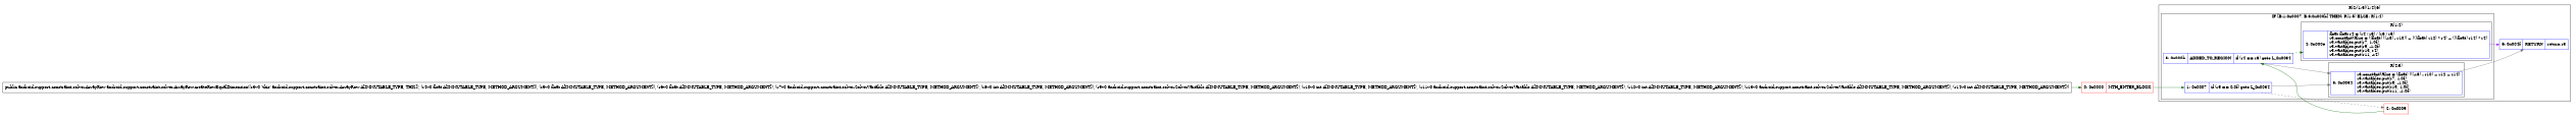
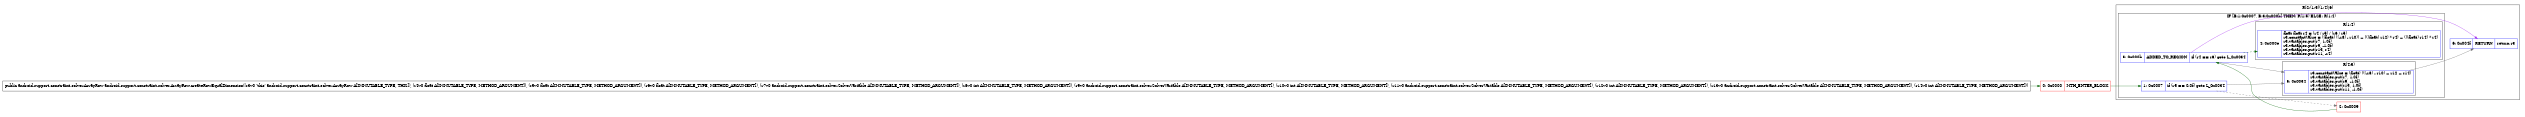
  digraph {
    rankdir=LR
    node [color=blue shape=record]
    edge [color=gray40]
    n1 [label="{5\:\ 0x0034|r3.constantValue = (float) (((\-r8) \- r10) + r12 + r14)\lr3.variables.put(r7, 1.0f)\lr3.variables.put(r9, \-1.0f)\lr3.variables.put(r13, 1.0f)\lr3.variables.put(r11, \-1.0f)\l}"]
    n2 [label="{4\:\ 0x000e|float float r4 = (r4 \/ r5) \/ (r6 \/ r5)\lr3.constantValue = ((float) ((\-r8) \- r10)) + (((float) r12) * r4) + (((float) r14) * r4)\lr3.variables.put(r7, 1.0f)\lr3.variables.put(r9, \-1.0f)\lr3.variables.put(r13, r4)\lr3.variables.put(r11, \-r4)\l}"]
    n3 [label="{1\:\ 0x0007|if (r5 == 0.0f) goto L_0x0034\l}"]
    n4 [label="{3\:\ 0x000b|ADDED_TO_REGION\l|if (r4 == r6) goto L_0x0034\l}"]
    n5 [label="{6\:\ 0x004f|RETURN\l|return r3\l}"]
    n6 [color=red label="{2\:\ 0x0009}"]
    n7 [color=red label="{0\:\ 0x0000|MTH_ENTER_BLOCK\l}"]
    n8 [label="{public android.support.constraint.solver.ArrayRow android.support.constraint.solver.ArrayRow.createRowEqualDimension((r3v0 'this' android.support.constraint.solver.ArrayRow A[IMMUTABLE_TYPE, THIS]), (r4v0 float A[IMMUTABLE_TYPE, METHOD_ARGUMENT]), (r5v0 float A[IMMUTABLE_TYPE, METHOD_ARGUMENT]), (r6v0 float A[IMMUTABLE_TYPE, METHOD_ARGUMENT]), (r7v0 android.support.constraint.solver.SolverVariable A[IMMUTABLE_TYPE, METHOD_ARGUMENT]), (r8v0 int A[IMMUTABLE_TYPE, METHOD_ARGUMENT]), (r9v0 android.support.constraint.solver.SolverVariable A[IMMUTABLE_TYPE, METHOD_ARGUMENT]), (r10v0 int A[IMMUTABLE_TYPE, METHOD_ARGUMENT]), (r11v0 android.support.constraint.solver.SolverVariable A[IMMUTABLE_TYPE, METHOD_ARGUMENT]), (r12v0 int A[IMMUTABLE_TYPE, METHOD_ARGUMENT]), (r13v0 android.support.constraint.solver.SolverVariable A[IMMUTABLE_TYPE, METHOD_ARGUMENT]), (r14v0 int A[IMMUTABLE_TYPE, METHOD_ARGUMENT])) }" color=""]
    subgraph cluster_1 {
      label="R(2:(1:5)(1:4)|6)"
      n5
      subgraph cluster_2 {
        label="IF [B:1:0x0007, B:3:0x000b] THEN: R(1:5) ELSE: R(1:4)"
        n3
        n4
        subgraph cluster_3 {
          label="R(4:5)"
          n1
        }
        subgraph cluster_4 {
          label="R(1:4)"
          n2
        }
      }
    }
    n1 -> n5
-   n2 -> n5 [color=purple]
+   n4 -> n5 [color=purple]
    n3 -> n1
    n3 -> n6 [style=dashed]
    n4 -> n1
    n4 -> n2 [color=darkgreen style=dashed]
    n6 -> n4 [color=darkgreen]
    n7 -> n3 [color=darkgreen]
    n8 -> n7 [color=darkgreen]
  }
